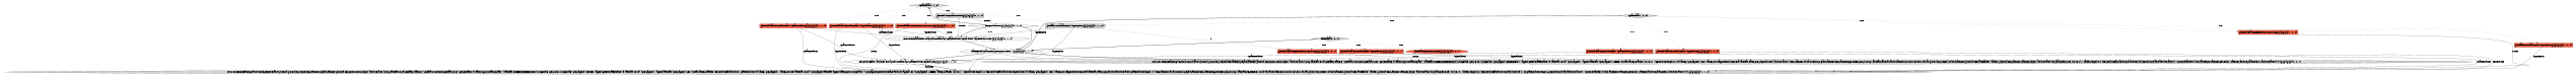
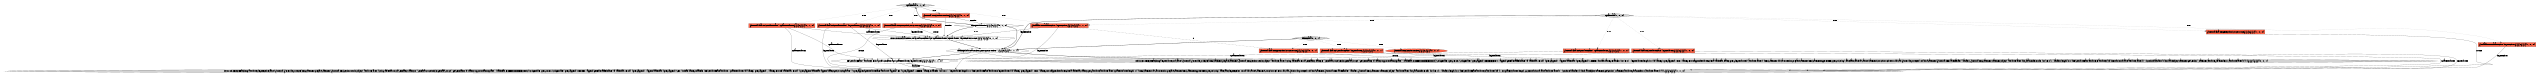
  digraph {
    node [fillcolor=tomato shape=box style=filled]
    edge [style=solid]
    n1 [fillcolor=white label="return insertData(session,ArrayUtils.concatArrays(updateAttributes,keyAttributes),keysReceiver,source)@@@4@@@['0', '1', '0']" shape=ellipse]
    n2 [fillcolor=white label="readRequiredMeta(session.getProgressMonitor())@@@3@@@['1', '1', '1']" shape=ellipse]
    n3 [fillcolor=white label="DBSAttributeBase(( attributes = ArrayUtils.concatArrays(updateAttributes,keyAttributes)@@@7@@@['1', '1', '0']" shape=ellipse]
    n4 [fillcolor=lightgray label="return new ExecuteBatchImpl(keyAttributes,null,false){@NotNull @Override protected DBCStatement prepareStatement(@NotNull DBCSession session,Object(( attributeValues){String tableAlias = nullSQLDialect dialect = ((SQLDataSource)session.getDataSource()).getSQLDialect()if (dialect.supportsAliasInUpdate()) {tableAlias = DEFAULT_TABLE_ALIAS}StringBuilder query = new StringBuilder()query.append(\"DELETE FROM \").append(getFullQualifiedName())if (tableAlias != null) {query.append(' ').append(tableAlias)}query.append(\"WHERE \")boolean hasKey = falsefor (int i = 0 i < keyAttributes.length i++){if (hasKey) query.append(\" AND \")hasKey = trueappendAttributeCriteria(tableAlias,dialect,query,keyAttributes(i(,attributeValues(i()}DBCStatement dbStat = session.prepareStatement(DBCStatementType.QUERY,query.toString(),false,false,false)dbStat.setStatementSource(source)return dbStat}@Override protected void bindStatement(@NotNull DBDValueHandler(( handlers,@NotNull DBCStatement statement,Object(( attributeValues){int paramIndex = 0for (int k = 0 k < handlers.length k++){DBSAttributeBase attribute = attributes(k(if (DBUtils.isNullValue(attributeValues(k()) {continue}handlers(k(.bindValueObject(statement.getSession(),statement,attribute,paramIndex++,attributeValues(k()}}}@@@4@@@['0', '0', '1']" shape=ellipse]
    n5 [label="@NotNull final DBSAttributeBase(( updateAttributes@@@2@@@['0', '1', '0']"]
    n6 [fillcolor=lightgray label="return new ExecuteBatchImpl(attributes,keysReceiver,false){@NotNull @Override protected DBCStatement prepareStatement(@NotNull DBCSession session,Object(( attributeValues){String tableAlias = nullSQLDialect dialect = ((SQLDataSource)session.getDataSource()).getSQLDialect()if (dialect.supportsAliasInUpdate()) {tableAlias = DEFAULT_TABLE_ALIAS}StringBuilder query = new StringBuilder()query.append(\"UPDATE \").append(getFullQualifiedName())if (tableAlias != null) {query.append(' ').append(tableAlias)}query.append(\"SET \")boolean hasKey = falsefor (DBSAttributeBase attribute : updateAttributes){if (hasKey) query.append(\",\")hasKey = trueif (tableAlias != null) {query.append(tableAlias).append(dialect.getStructSeparator())}query.append(getAttributeName(attribute)).append(\"=?\")}query.append(\"WHERE \")hasKey = falsefor (int i = 0 i < keyAttributes.length i++){DBSAttributeBase attribute = keyAttributes(i(if (hasKey) query.append(\" AND \")hasKey = trueappendAttributeCriteria(tableAlias,dialect,query,attribute,attributeValues(updateAttributes.length + i()}DBCStatement dbStat = session.prepareStatement(DBCStatementType.QUERY,query.toString(),false,false,keysReceiver != null)dbStat.setStatementSource(source)return dbStat}@Override protected void bindStatement(@NotNull DBDValueHandler(( handlers,@NotNull DBCStatement statement,Object(( attributeValues){int paramIndex = 0for (int k = 0 k < handlers.length k++){DBSAttributeBase attribute = attributes(k(if (k >= updateAttributes.length && DBUtils.isNullValue(attributeValues(k()) {continue}handlers(k(.bindValueObject(statement.getSession(),statement,attribute,paramIndex++,attributeValues(k()}}}@@@8@@@['1', '1', '0']" shape=ellipse]
    n7 [label="@NotNull final DBSAttributeBase(( updateAttributes@@@2@@@['1', '0', '0']"]
    n8 [label="@NotNull final DBCExecutionSource source@@@2@@@['0', '0', '1']"]
-   n9 [fillcolor=lightgray label="@NotNull DBCSession session@@@2@@@['0', '1', '0']"]
+   n9 [label="@NotNull DBCSession session@@@2@@@['0', '1', '0']"]
    n10 [fillcolor=white label="useUpsert(session)@@@3@@@['0', '1', '0']" shape=diamond]
    n11 [fillcolor=lightgray label="updateData['0', '1', '0']" shape=diamond]
-   n12 [fillcolor=lightgray label="@Nullable DBDDataReceiver keysReceiver@@@2@@@['1', '1', '0']"]
+   n12 [label="@Nullable DBDDataReceiver keysReceiver@@@2@@@['1', '1', '0']"]
    n13 [label="@NotNull final DBCExecutionSource source@@@2@@@['0', '1', '0']"]
    n14 [label="@NotNull final DBSAttributeBase(( keyAttributes@@@2@@@['0', '1', '0']"]
    n15 [fillcolor=lightgray label="deleteData['0', '0', '1']" shape=diamond]
    n16 [label="@NotNull final DBSAttributeBase(( keyAttributes@@@2@@@['0', '0', '1']"]
    n17 [label="@NotNull DBCSession session@@@2@@@['0', '0', '1']" shape=ellipse]
    n18 [label="@NotNull final DBCExecutionSource source@@@2@@@['1', '0', '0']"]
    n19 [label="@NotNull final DBSAttributeBase(( keyAttributes@@@2@@@['1', '0', '0']"]
    n20 [label="@Nullable DBDDataReceiver keysReceiver@@@2@@@['1', '0', '0']"]
    n21 [fillcolor=lightgray label="updateData['1', '0', '0']" shape=diamond]
    n1 -> n2 [style=bold]
    n2 -> n3 [style=bold]
    n2 -> n4 [style=bold]
    n3 -> n6 [style=bold]
    n3 -> n6 [label=attributes]
    n5 -> n1 [label=updateAttributes]
    n5 -> n3 [label=updateAttributes]
    n5 -> n6 [label=updateAttributes]
    n7 -> n3 [label=updateAttributes]
    n7 -> n6 [label=updateAttributes]
    n8 -> n4 [label=source]
    n9 -> n1 [label=session]
    n9 -> n10 [label=session]
    n10 -> n1 [label=true style=dotted]
    n10 -> n1 [style=bold]
    n10 -> n2 [style=bold]
    n10 -> n11 [style=bold]
    n11 -> n5 [label=true style=dotted]
    n11 -> n9 [label=true]
    n11 -> n12 [label=true style=dotted]
    n11 -> n13 [label=true style=dotted]
    n11 -> n14 [label=true style=dotted]
    n12 -> n1 [label=keysReceiver]
    n12 -> n6 [label=keysReceiver]
    n12 -> n8 [label=0 style=dashed]
    n13 -> n1 [label=source]
    n13 -> n6 [label=source]
    n14 -> n1 [label=keyAttributes]
    n14 -> n3 [label=keyAttributes]
    n14 -> n6 [label=keyAttributes]
    n15 -> n2 [style=bold]
    n15 -> n8 [label=true style=dotted]
    n15 -> n16 [label=true style=dotted]
    n15 -> n17 [label=true style=dotted]
    n16 -> n4 [label=keyAttributes]
    n18 -> n6 [label=source]
    n19 -> n3 [label=keyAttributes]
    n19 -> n6 [label=keyAttributes]
    n20 -> n6 [label=keysReceiver]
    n21 -> n2 [style=bold]
    n21 -> n7 [label=true style=dotted]
    n21 -> n12 [label=true style=dotted]
    n21 -> n18 [label=true style=dotted]
    n21 -> n19 [label=true style=dotted]
    n21 -> n20 [label=true style=dotted]
  }
